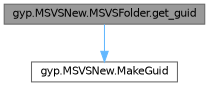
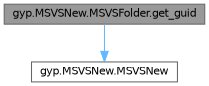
  digraph {
    rankdir=TB
    node [fontname=Helvetica fontsize=10 shape=box style=filled]
    n1 [color=gray40 fillcolor=grey60 fontcolor=black height=0.2 label="gyp.MSVSNew.MSVSFolder.get_guid" width=0.4]
-   n2 [color=grey40 fillcolor=white height=0.2 label="gyp.MSVSNew.MakeGuid" width=0.4]
+   n2 [color=grey40 fillcolor=white height=0.2 label="gyp.MSVSNew.MSVSNew" width=0.4]
    n1 -> n2 [color=steelblue1 fontname=Helvetica fontsize=10 labelfontname=Helvetica labelfontsize=10 style=solid]
  }
